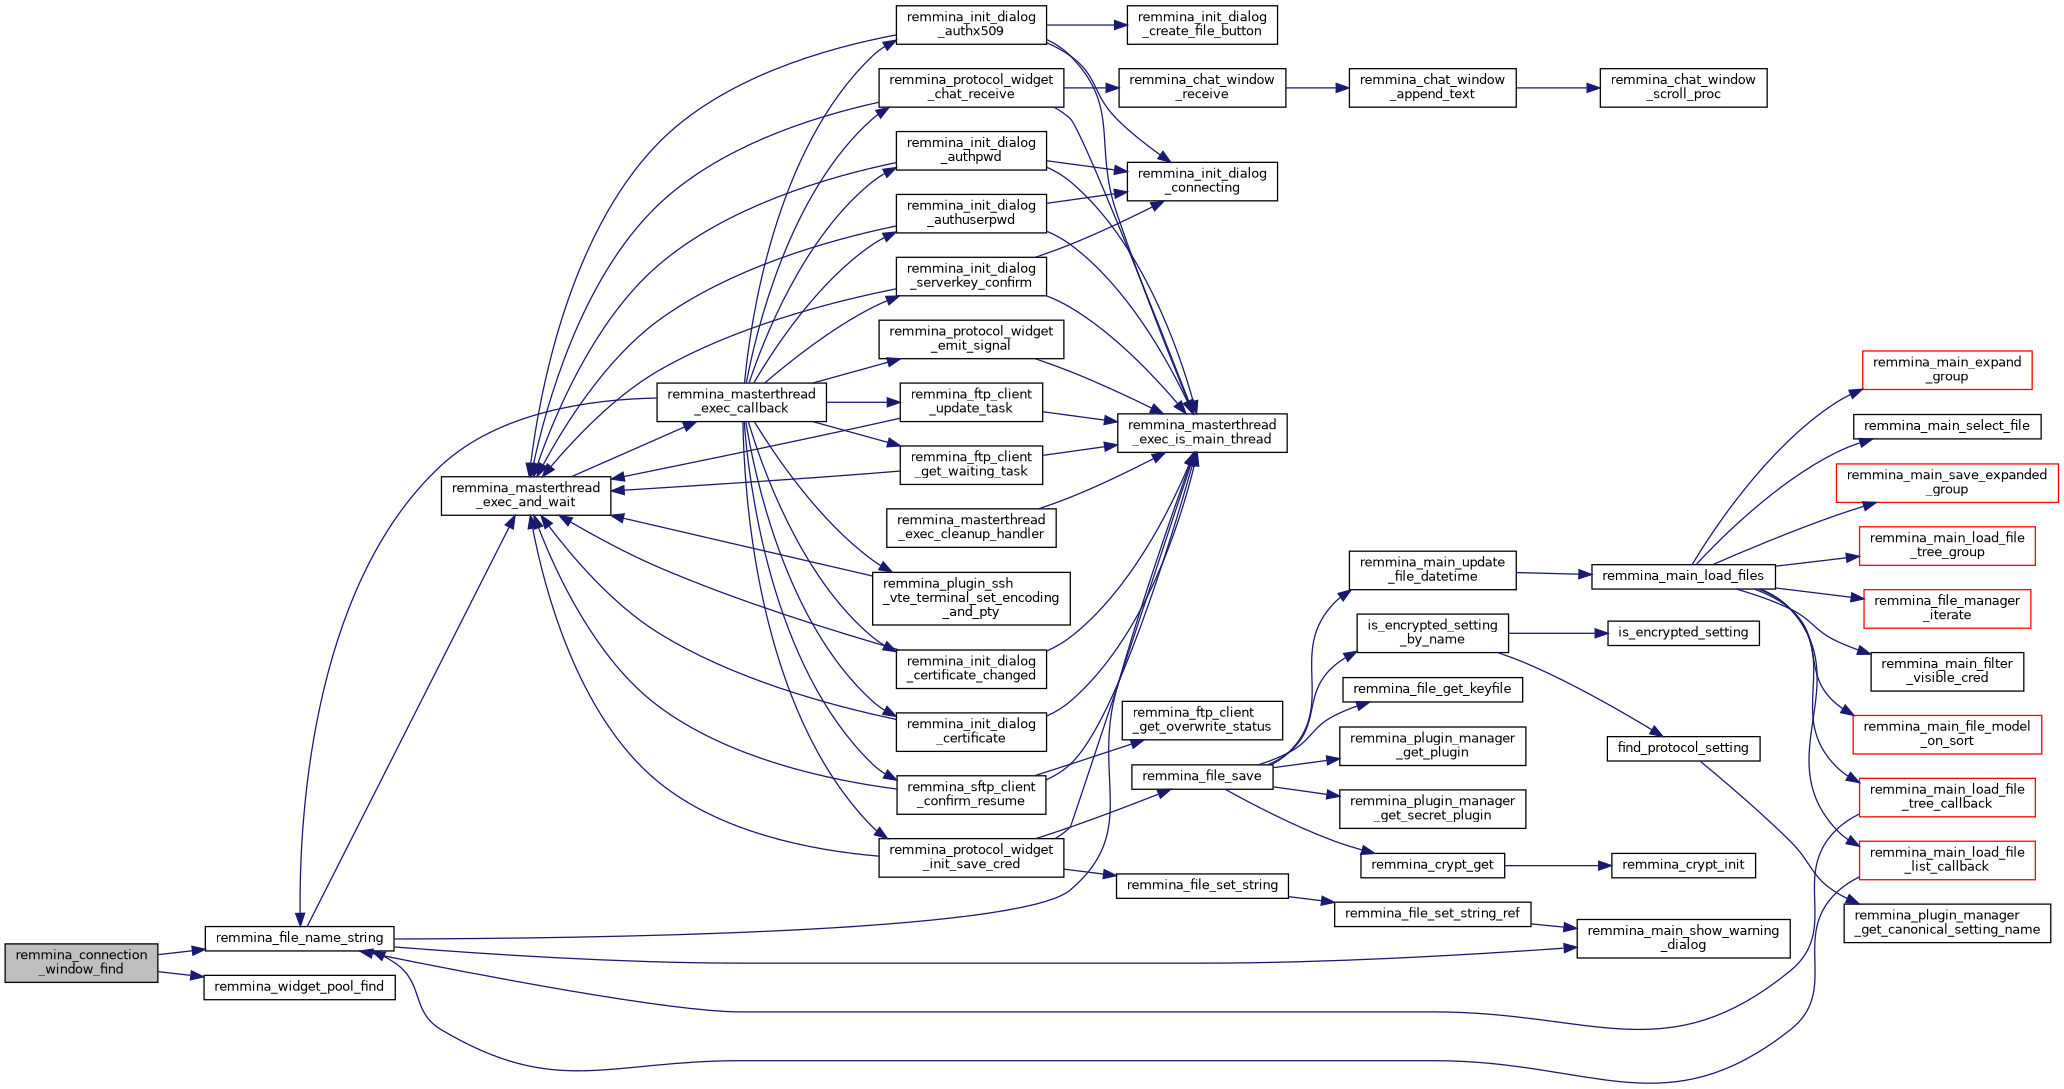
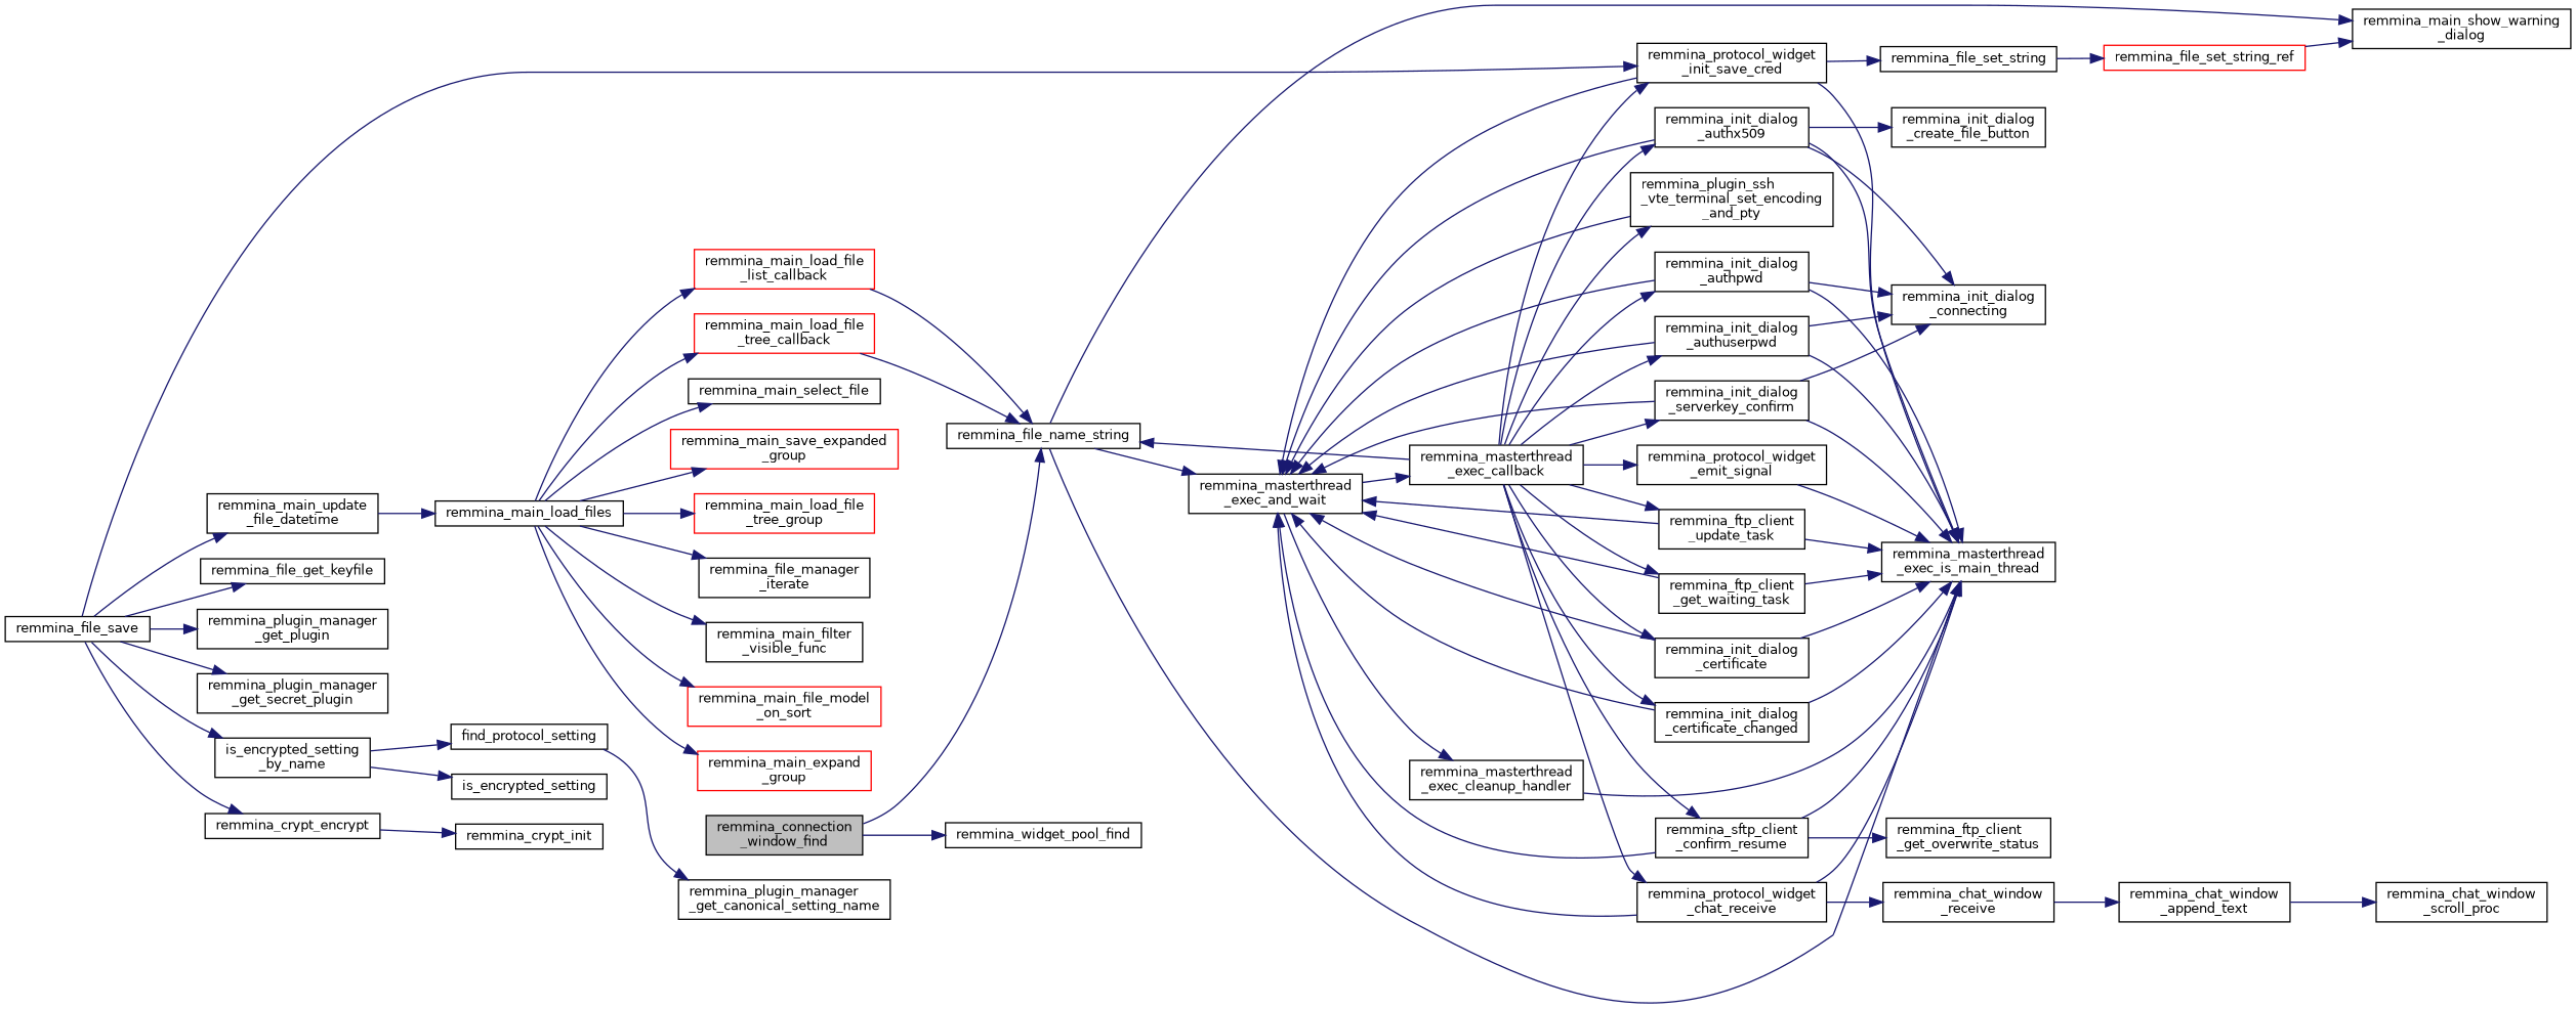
  digraph {
    rankdir=LR
    node [color=black fillcolor=white fontname=Helvetica fontsize=10 shape=record style=filled]
    edge [color=midnightblue fontname=Helvetica fontsize=10 labelfontname=Helvetica labelfontsize=10 style=solid]
    n1 [fillcolor=grey75 fontcolor=black height=0.2 label="remmina_connection\l_window_find" width=0.4]
    n2 [height=0.2 label=remmina_file_name_string width=0.4]
    n3 [height=0.2 label=remmina_widget_pool_find width=0.4]
    n4 [height=0.2 label="remmina_masterthread\l_exec_is_main_thread" width=0.4]
    n5 [height=0.2 label="remmina_masterthread\l_exec_and_wait" width=0.4]
    n6 [height=0.2 label="remmina_main_show_warning\l_dialog" width=0.4]
    n7 [height=0.2 label="remmina_masterthread\l_exec_cleanup_handler" width=0.4]
    n8 [height=0.2 label="remmina_masterthread\l_exec_callback" width=0.4]
    n9 [height=0.2 label="remmina_protocol_widget\l_init_save_cred" width=0.4]
    n10 [height=0.2 label="remmina_protocol_widget\l_chat_receive" width=0.4]
    n11 [height=0.2 label="remmina_init_dialog\l_serverkey_confirm" width=0.4]
    n12 [height=0.2 label="remmina_init_dialog\l_authpwd" width=0.4]
    n13 [height=0.2 label="remmina_init_dialog\l_authuserpwd" width=0.4]
    n14 [height=0.2 label="remmina_init_dialog\l_certificate" width=0.4]
    n15 [height=0.2 label="remmina_init_dialog\l_certificate_changed" width=0.4]
    n16 [height=0.2 label="remmina_init_dialog\l_authx509" width=0.4]
    n17 [height=0.2 label="remmina_ftp_client\l_update_task" width=0.4]
    n18 [height=0.2 label="remmina_ftp_client\l_get_waiting_task" width=0.4]
    n19 [height=0.2 label="remmina_protocol_widget\l_emit_signal" width=0.4]
    n20 [height=0.2 label="remmina_sftp_client\l_confirm_resume" width=0.4]
    n21 [height=0.2 label="remmina_plugin_ssh\l_vte_terminal_set_encoding\l_and_pty" width=0.4]
    n22 [height=0.2 label=remmina_file_set_string width=0.4]
    n23 [height=0.2 label=remmina_file_save width=0.4]
    n24 [height=0.2 label="remmina_chat_window\l_receive" width=0.4]
    n25 [height=0.2 label="remmina_init_dialog\l_connecting" width=0.4]
    n26 [height=0.2 label="remmina_init_dialog\l_create_file_button" width=0.4]
    n27 [height=0.2 label="remmina_ftp_client\l_get_overwrite_status" width=0.4]
-   n28 [height=0.2 label=remmina_file_set_string_ref width=0.4]
+   n28 [color=red height=0.2 label=remmina_file_set_string_ref width=0.4]
    n29 [height=0.2 label=remmina_file_get_keyfile width=0.4]
    n30 [height=0.2 label="remmina_plugin_manager\l_get_plugin" width=0.4]
    n31 [height=0.2 label="remmina_plugin_manager\l_get_secret_plugin" width=0.4]
    n32 [height=0.2 label="is_encrypted_setting\l_by_name" width=0.4]
-   n33 [height=0.2 label=remmina_crypt_get width=0.4]
+   n33 [height=0.2 label=remmina_crypt_encrypt width=0.4]
    n34 [height=0.2 label="remmina_main_update\l_file_datetime" width=0.4]
    n35 [height=0.2 label=find_protocol_setting width=0.4]
    n36 [height=0.2 label=is_encrypted_setting width=0.4]
    n37 [height=0.2 label=remmina_crypt_init width=0.4]
    n38 [height=0.2 label=remmina_main_load_files width=0.4]
    n39 [height=0.2 label="remmina_plugin_manager\l_get_canonical_setting_name" width=0.4]
    n40 [color=red height=0.2 label="remmina_main_save_expanded\l_group" width=0.4]
    n41 [color=red height=0.2 label="remmina_main_load_file\l_tree_group" width=0.4]
-   n42 [color=red height=0.2 label="remmina_file_manager\l_iterate" width=0.4]
+   n42 [height=0.2 label="remmina_file_manager\l_iterate" width=0.4]
    n43 [color=red height=0.2 label="remmina_main_load_file\l_tree_callback" width=0.4]
    n44 [color=red height=0.2 label="remmina_main_load_file\l_list_callback" width=0.4]
-   n45 [height=0.2 label="remmina_main_filter\l_visible_cred" width=0.4]
+   n45 [height=0.2 label="remmina_main_filter\l_visible_func" width=0.4]
    n46 [color=red height=0.2 label="remmina_main_file_model\l_on_sort" width=0.4]
    n47 [color=red height=0.2 label="remmina_main_expand\l_group" width=0.4]
    n48 [height=0.2 label=remmina_main_select_file width=0.4]
    n49 [height=0.2 label="remmina_chat_window\l_append_text" width=0.4]
    n50 [height=0.2 label="remmina_chat_window\l_scroll_proc" width=0.4]
    n1 -> n2
    n1 -> n3
    n2 -> n4
    n2 -> n5
    n2 -> n6
+   n5 -> n7
    n5 -> n8
    n7 -> n4
    n8 -> n2
    n8 -> n9
    n8 -> n10
    n8 -> n11
    n8 -> n12
    n8 -> n13
    n8 -> n14
    n8 -> n15
    n8 -> n16
    n8 -> n17
    n8 -> n18
    n8 -> n19
    n8 -> n20
    n8 -> n21
    n9 -> n4
    n9 -> n5
    n9 -> n22
-   n9 -> n23
+   n23 -> n9
    n10 -> n4
    n10 -> n5
    n10 -> n24
    n11 -> n4
    n11 -> n5
    n11 -> n25
    n12 -> n4
    n12 -> n5
    n12 -> n25
    n13 -> n4
    n13 -> n5
    n13 -> n25
    n14 -> n4
    n14 -> n5
    n15 -> n4
    n15 -> n5
    n16 -> n4
    n16 -> n5
    n16 -> n25
    n16 -> n26
    n17 -> n4
    n17 -> n5
    n18 -> n4
    n18 -> n5
    n19 -> n4
    n20 -> n4
    n20 -> n5
    n20 -> n27
    n21 -> n5
    n22 -> n28
    n23 -> n29
    n23 -> n30
    n23 -> n31
    n23 -> n32
    n23 -> n33
    n23 -> n34
    n24 -> n49
    n28 -> n6
    n32 -> n35
    n32 -> n36
    n33 -> n37
    n34 -> n38
    n35 -> n39
    n38 -> n40
    n38 -> n41
    n38 -> n42
    n38 -> n43
    n38 -> n44
    n38 -> n45
    n38 -> n46
    n38 -> n47
    n38 -> n48
    n43 -> n2
    n44 -> n2
    n49 -> n50
  }
